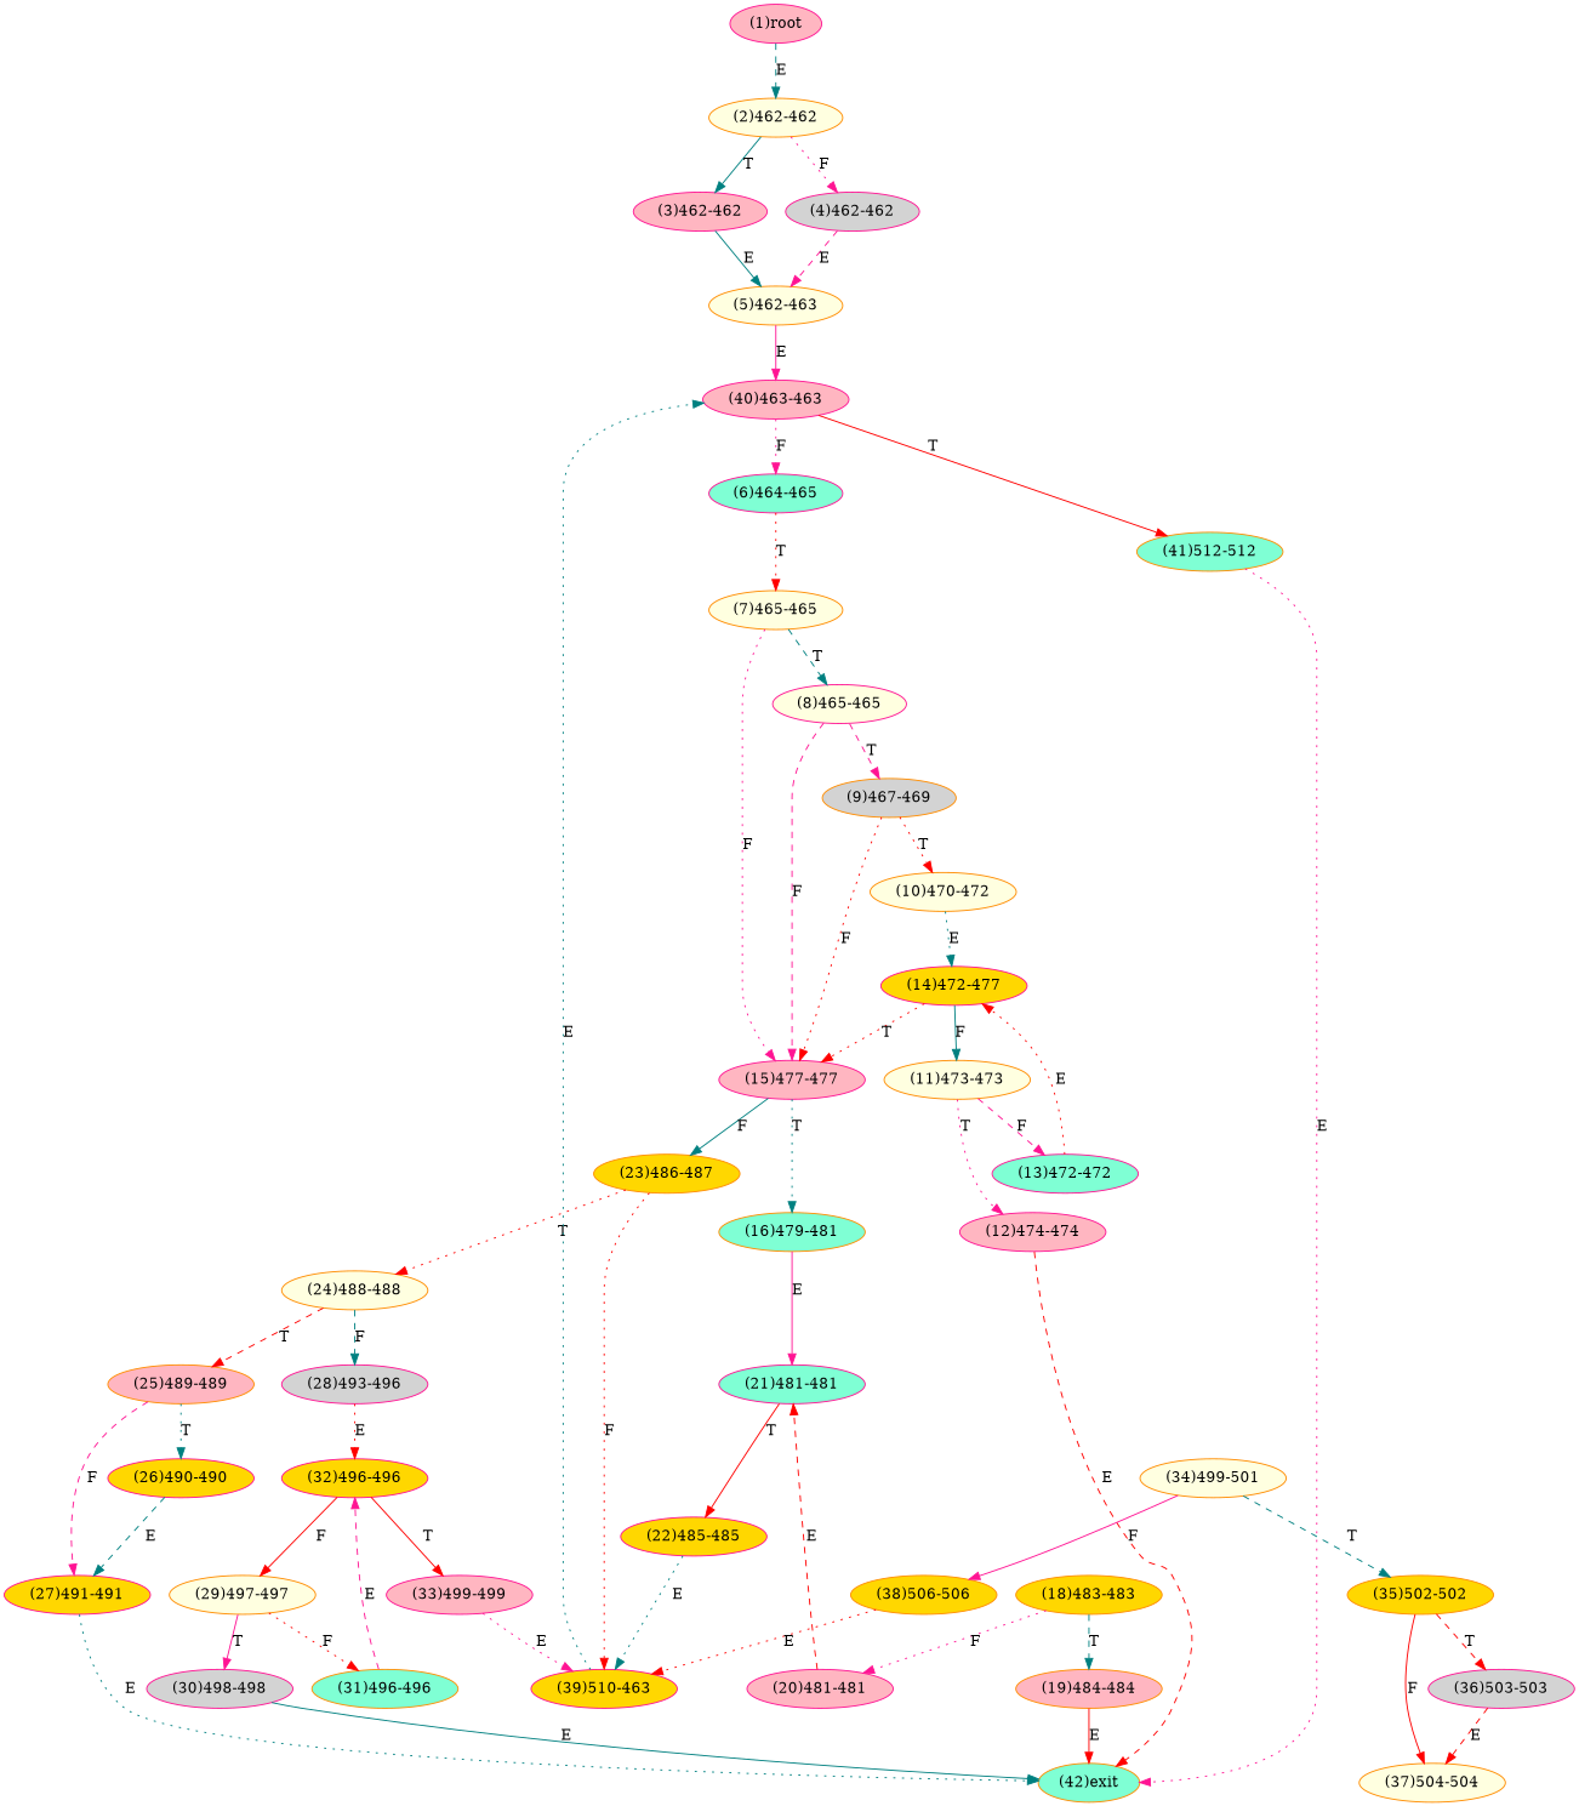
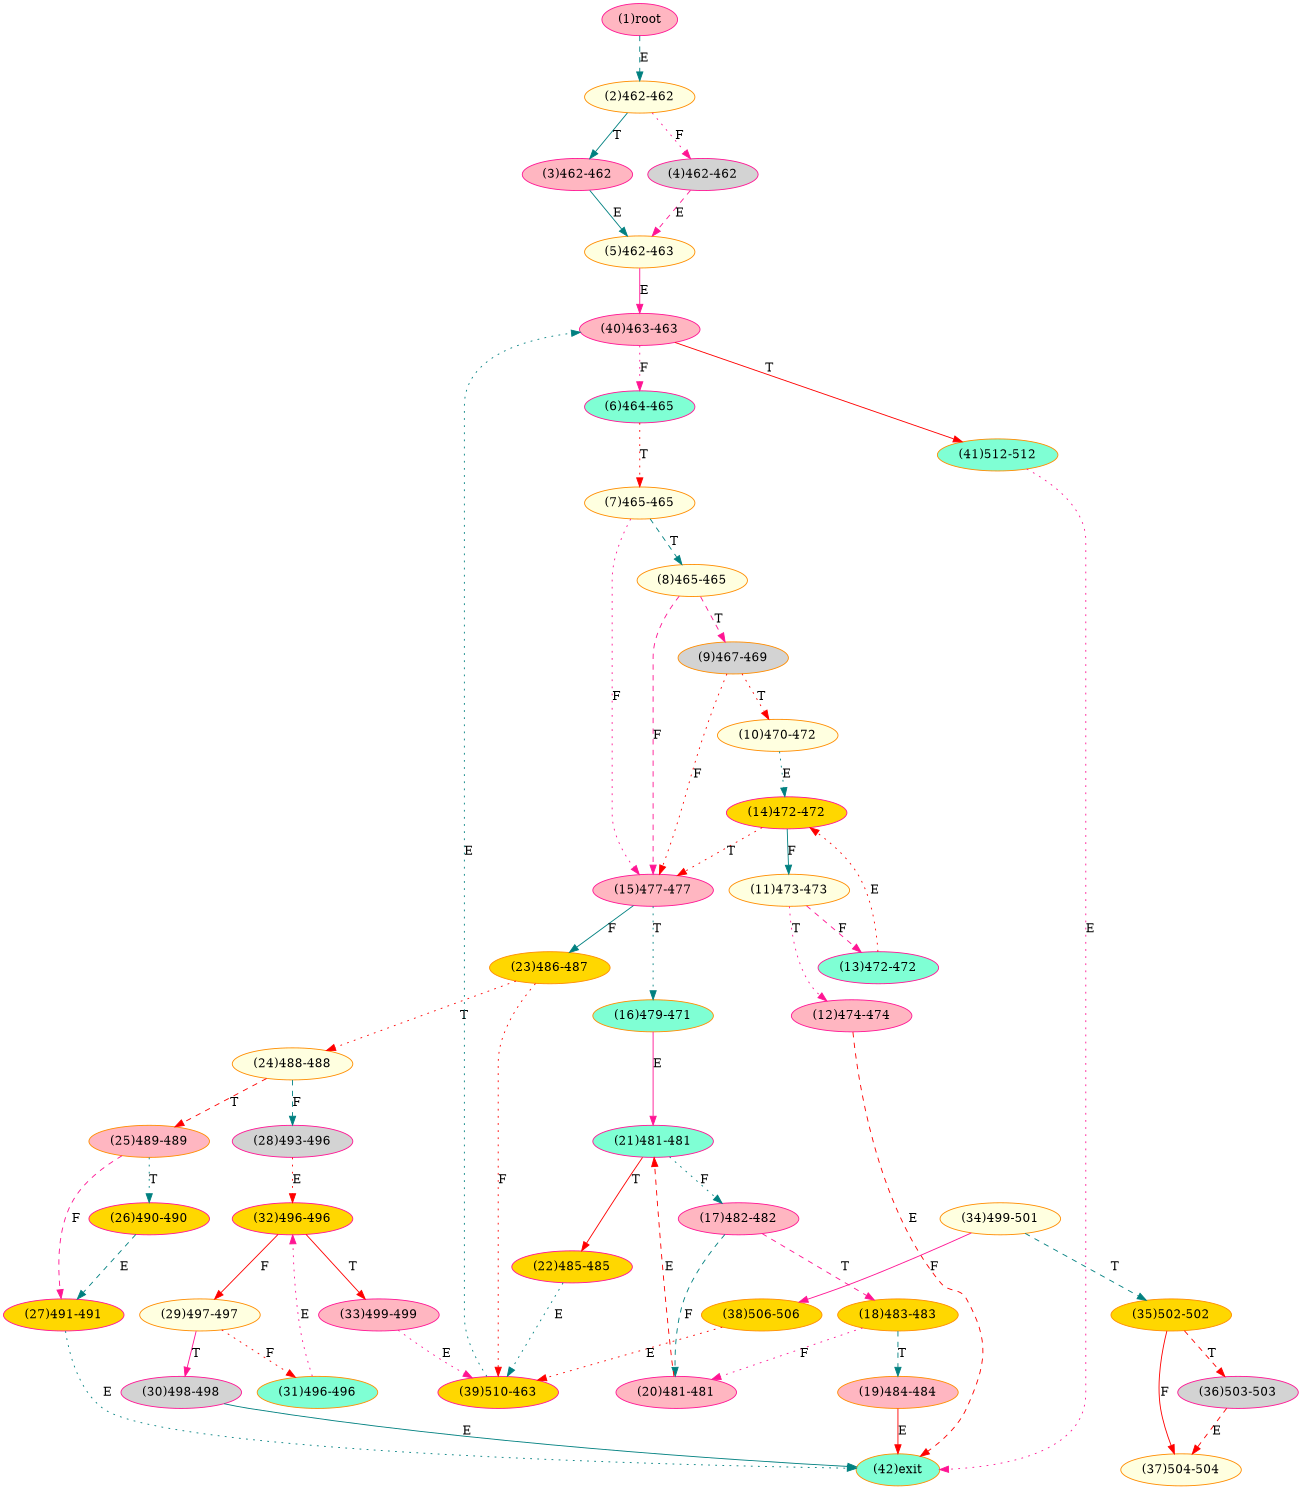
  digraph {
    node [color=deeppink fillcolor=lightpink style=filled]
    edge [color=red style=dotted]
    n1 [label="(1)root"]
    n2 [color=darkorange fillcolor=lightyellow label="(2)462-462"]
    n3 [label="(3)462-462"]
    n4 [fillcolor=lightgrey label="(4)462-462"]
    n5 [color=darkorange fillcolor=lightyellow label="(5)462-463"]
    n6 [label="(40)463-463"]
    n7 [fillcolor=aquamarine label="(6)464-465"]
    n8 [color=darkorange fillcolor=aquamarine label="(41)512-512"]
    n9 [color=darkorange fillcolor=lightyellow label="(7)465-465"]
    n10 [label="(15)477-477"]
-   n11 [fillcolor=lightyellow label="(8)465-465"]
-   n12 [color=darkorange fillcolor=aquamarine label="(16)479-481"]
+   n11 [color=darkorange fillcolor=lightyellow label="(8)465-465"]
+   n12 [color=darkorange fillcolor=aquamarine label="(16)479-471"]
    n13 [color=darkorange fillcolor=gold label="(23)486-487"]
    n14 [color=darkorange fillcolor=lightgrey label="(9)467-469"]
    n15 [color=darkorange fillcolor=lightyellow label="(10)470-472"]
-   n16 [fillcolor=gold label="(14)472-477"]
+   n16 [fillcolor=gold label="(14)472-472"]
    n17 [color=darkorange fillcolor=lightyellow label="(11)473-473"]
    n18 [label="(12)474-474"]
    n19 [fillcolor=aquamarine label="(13)472-472"]
    n20 [color=darkorange fillcolor=aquamarine label="(42)exit"]
    n21 [fillcolor=aquamarine label="(21)481-481"]
    n22 [color=darkorange fillcolor=lightyellow label="(24)488-488"]
    n23 [fillcolor=gold label="(39)510-463"]
+   n24 [label="(17)482-482"]
    n25 [color=darkorange fillcolor=gold label="(18)483-483"]
    n26 [label="(20)481-481"]
    n27 [color=darkorange label="(19)484-484"]
    n28 [fillcolor=gold label="(22)485-485"]
    n29 [color=darkorange label="(25)489-489"]
    n30 [fillcolor=lightgrey label="(28)493-496"]
    n31 [fillcolor=gold label="(27)491-491"]
    n32 [fillcolor=gold label="(26)490-490"]
    n33 [fillcolor=gold label="(32)496-496"]
    n34 [color=darkorange fillcolor=lightyellow label="(29)497-497"]
    n35 [color=darkorange fillcolor=aquamarine label="(31)496-496"]
    n36 [fillcolor=lightgrey label="(30)498-498"]
    n37 [label="(33)499-499"]
    n38 [color=darkorange fillcolor=lightyellow label="(34)499-501"]
    n39 [color=darkorange fillcolor=gold label="(35)502-502"]
    n40 [color=darkorange fillcolor=gold label="(38)506-506"]
    n41 [fillcolor=lightgrey label="(36)503-503"]
    n42 [color=darkorange fillcolor=lightyellow label="(37)504-504"]
    n1 -> n2 [color=teal label=E style=dashed]
    n2 -> n3 [color=teal label=T style=solid]
    n2 -> n4 [color=deeppink label=F]
    n3 -> n5 [color=teal label=E style=solid]
    n4 -> n5 [color=deeppink label=E style=dashed]
    n5 -> n6 [color=deeppink label=E style=solid]
    n6 -> n7 [color=deeppink label=F]
    n6 -> n8 [label=T style=solid]
    n7 -> n9 [label=T]
    n8 -> n20 [color=deeppink label=E]
    n9 -> n10 [color=deeppink label=F]
    n9 -> n11 [color=teal label=T style=dashed]
    n10 -> n12 [color=teal label=T]
    n10 -> n13 [color=teal label=F style=solid]
    n11 -> n10 [color=deeppink label=F style=dashed]
    n11 -> n14 [color=deeppink label=T style=dashed]
    n12 -> n21 [color=deeppink label=E style=solid]
    n13 -> n22 [label=T]
    n13 -> n23 [label=F]
    n14 -> n10 [label=F]
    n14 -> n15 [label=T]
    n15 -> n16 [color=teal label=E]
    n16 -> n10 [label=T]
    n16 -> n17 [color=teal label=F style=solid]
    n17 -> n18 [color=deeppink label=T]
    n17 -> n19 [color=deeppink label=F style=dashed]
    n18 -> n20 [label=E style=dashed]
    n19 -> n16 [label=E]
+   n21 -> n24 [color=teal label=F]
    n21 -> n28 [label=T style=solid]
    n22 -> n29 [label=T style=dashed]
    n22 -> n30 [color=teal label=F style=dashed]
    n23 -> n6 [color=teal label=E]
+   n24 -> n25 [color=deeppink label=T style=dashed]
+   n24 -> n26 [color=teal label=F style=dashed]
    n25 -> n26 [color=deeppink label=F]
    n25 -> n27 [color=teal label=T style=dashed]
    n26 -> n21 [label=E style=dashed]
    n27 -> n20 [label=E style=solid]
    n28 -> n23 [color=teal label=E]
    n29 -> n31 [color=deeppink label=F style=dashed]
    n29 -> n32 [color=teal label=T]
    n30 -> n33 [label=E]
    n31 -> n20 [color=teal label=E]
    n32 -> n31 [color=teal label=E style=dashed]
    n33 -> n34 [label=F style=solid]
    n33 -> n37 [label=T style=solid]
    n34 -> n35 [label=F]
    n34 -> n36 [color=deeppink label=T style=solid]
-   n35 -> n33 [color=deeppink label=E style=dashed]
+   n35 -> n33 [color=deeppink label=E]
    n36 -> n20 [color=teal label=E style=solid]
    n37 -> n23 [color=deeppink label=E]
    n38 -> n39 [color=teal label=T style=dashed]
    n38 -> n40 [color=deeppink label=F style=solid]
    n39 -> n41 [label=T style=dashed]
    n39 -> n42 [label=F style=solid]
    n40 -> n23 [label=E]
    n41 -> n42 [label=E style=dashed]
  }
